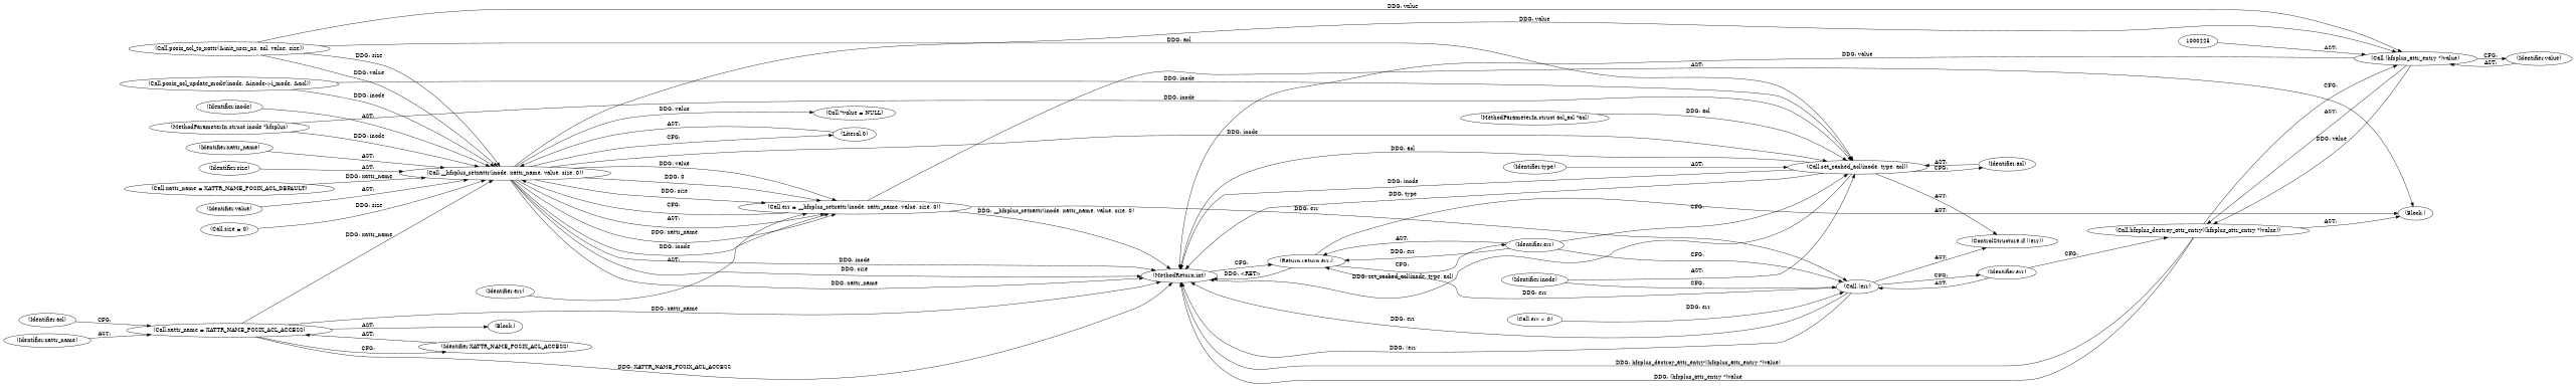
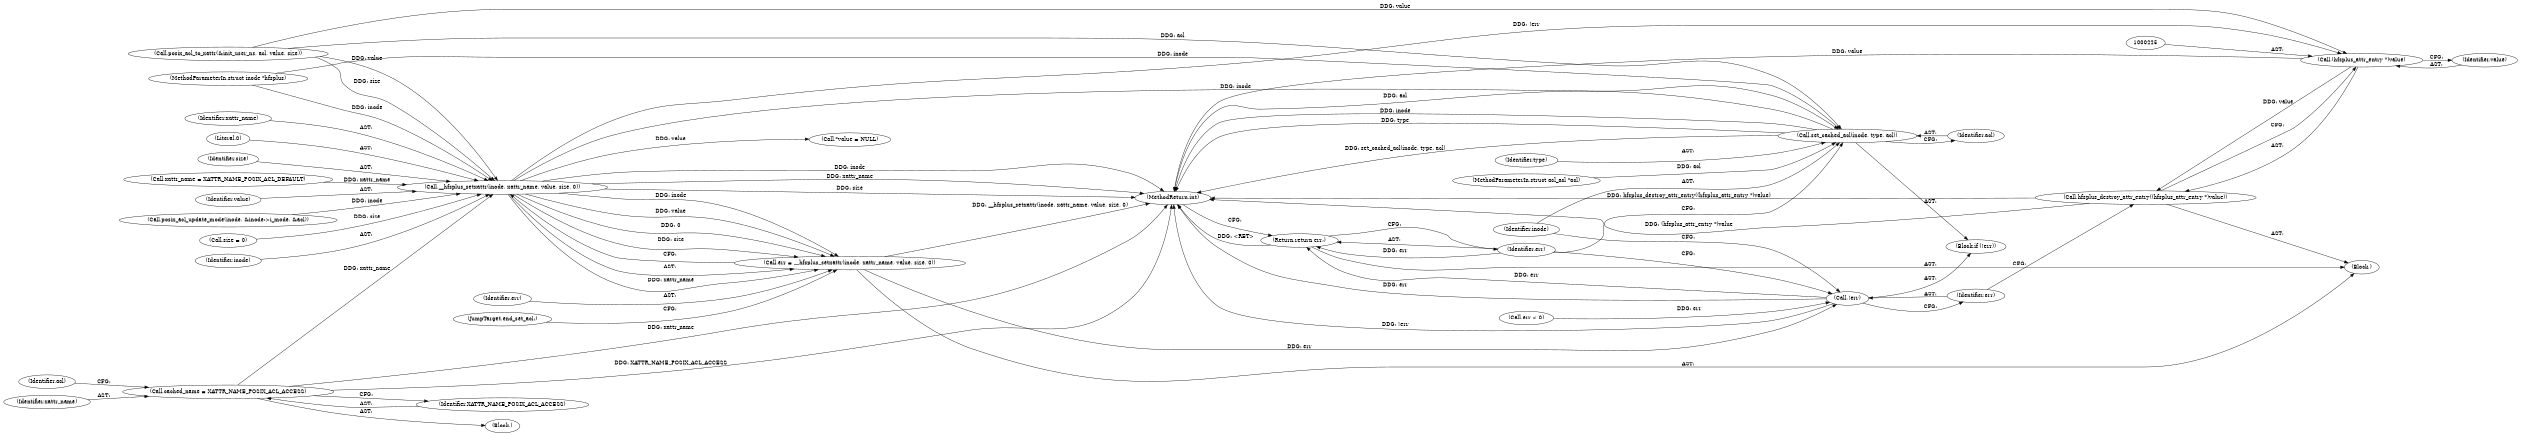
  digraph {
    rankdir=LR
-   n1 [label="(Call,xattr_name = XATTR_NAME_POSIX_ACL_ACCESS)"]
+   n1 [label="(Call,cached_name = XATTR_NAME_POSIX_ACL_ACCESS)"]
    n2 [label="(Call,__hfsplus_setxattr(inode, xattr_name, value, size, 0))"]
    n3 [label="(Identifier,XATTR_NAME_POSIX_ACL_ACCESS)"]
    n4 [label="(Block,)"]
    n5 [label="(MethodReturn,int)"]
    n6 [label="(Call,err = __hfsplus_setxattr(inode, xattr_name, value, size, 0))"]
    n7 [label="(Call,(hfsplus_attr_entry *)value)"]
    n8 [label="(Call,set_cached_acl(inode, type, acl))"]
    n9 [label="(Literal,0)"]
    n10 [label="(Call,*value = NULL)"]
    n11 [label="(Return,return err;)"]
    n12 [label="(Call,!err)"]
    n13 [label="(Block,)"]
    n14 [label="(Call,hfsplus_destroy_attr_entry((hfsplus_attr_entry *)value))"]
    n15 [label="(Identifier,value)"]
-   n16 [label="(ControlStructure,if (!err))"]
+   n16 [label="(Block,if (!err))"]
    n17 [label="(Identifier,acl)"]
    n18 [label="(Identifier,err)"]
    n19 [label="(Identifier,err)"]
    n20 [label="(Identifier,size)"]
    n21 [label="(Call,xattr_name = XATTR_NAME_POSIX_ACL_DEFAULT)"]
    n22 [label="(Identifier,type)"]
    n23 [label="(Identifier,acl)"]
    n24 [label="(Identifier,err)"]
+   n25 [label="(JumpTarget,end_set_acl:)"]
    n26 [label="(Call,err < 0)"]
    n27 [label="(Identifier,value)"]
    n28 [label="(MethodParameterIn,struct inode *hfsplus)"]
    n29 [label="(Call,size = 0)"]
    n30 [label="(Identifier,inode)"]
    n31 [label="(Identifier,xattr_name)"]
    n32 [label="(MethodParameterIn,struct acl_acl *acl)"]
    n33 [label="(Call,posix_acl_to_xattr(&init_user_ns, acl, value, size))"]
    n34 [label="(Call,posix_acl_update_mode(inode, &inode->i_mode, &acl))"]
    n35 [label="(Identifier,inode)"]
    n36 [label="(Identifier,xattr_name)"]
    1000225
    n1 -> n2 [label="DDG: xattr_name"]
    n1 -> n3 [label="CFG: "]
    n1 -> n4 [label="AST: "]
    n1 -> n5 [label="DDG: xattr_name"]
    n1 -> n5 [label="DDG: XATTR_NAME_POSIX_ACL_ACCESS"]
    n2 -> n5 [label="DDG: inode"]
    n2 -> n5 [label="DDG: xattr_name"]
    n2 -> n5 [label="DDG: size"]
    n2 -> n6 [label="AST: "]
    n2 -> n6 [label="DDG: xattr_name"]
    n2 -> n6 [label="DDG: inode"]
    n2 -> n6 [label="DDG: value"]
    n2 -> n6 [label="DDG: 0"]
    n2 -> n6 [label="DDG: size"]
-   n2 -> n7 [label="DDG: value"]
+   n2 -> n7 [label="DDG: !err"]
    n2 -> n8 [label="DDG: inode"]
-   n2 -> n9 [label="CFG: "]
    n2 -> n10 [label="DDG: value"]
    n3 -> n1 [label="AST: "]
    n5 -> n11 [label="CFG: "]
    n6 -> n2 [label="CFG: "]
    n6 -> n5 [label="DDG: __hfsplus_setxattr(inode, xattr_name, value, size, 0)"]
    n6 -> n12 [label="DDG: err"]
    n6 -> n13 [label="AST: "]
    n7 -> n5 [label="DDG: value"]
    n7 -> n14 [label="AST: "]
    n7 -> n14 [label="DDG: value"]
    n7 -> n15 [label="CFG: "]
    n8 -> n5 [label="DDG: acl"]
    n8 -> n5 [label="DDG: inode"]
    n8 -> n5 [label="DDG: type"]
    n8 -> n5 [label="DDG: set_cached_acl(inode, type, acl)"]
    n8 -> n16 [label="AST: "]
    n8 -> n17 [label="CFG: "]
    n9 -> n2 [label="AST: "]
    n11 -> n5 [label="DDG: <RET>"]
    n11 -> n13 [label="AST: "]
    n11 -> n19 [label="CFG: "]
    n12 -> n5 [label="DDG: !err"]
    n12 -> n5 [label="DDG: err"]
    n12 -> n11 [label="DDG: err"]
    n12 -> n16 [label="AST: "]
    n12 -> n18 [label="CFG: "]
    n14 -> n5 [label="DDG: hfsplus_destroy_attr_entry((hfsplus_attr_entry *)value)"]
    n14 -> n5 [label="DDG: (hfsplus_attr_entry *)value"]
    n14 -> n7 [label="CFG: "]
    n14 -> n13 [label="AST: "]
    n15 -> n7 [label="AST: "]
    n17 -> n8 [label="AST: "]
    n18 -> n12 [label="AST: "]
    n18 -> n14 [label="CFG: "]
    n19 -> n8 [label="CFG: "]
    n19 -> n11 [label="AST: "]
    n19 -> n11 [label="DDG: err"]
    n19 -> n12 [label="CFG: "]
    n20 -> n2 [label="AST: "]
    n21 -> n2 [label="DDG: xattr_name"]
    n22 -> n8 [label="AST: "]
    n23 -> n1 [label="CFG: "]
    n24 -> n6 [label="AST: "]
+   n25 -> n6 [label="CFG: "]
    n26 -> n12 [label="DDG: err"]
    n27 -> n2 [label="AST: "]
    n28 -> n2 [label="DDG: inode"]
    n28 -> n8 [label="DDG: inode"]
    n29 -> n2 [label="DDG: size"]
    n30 -> n2 [label="AST: "]
    n31 -> n1 [label="AST: "]
    n32 -> n8 [label="DDG: acl"]
    n33 -> n2 [label="DDG: value"]
    n33 -> n2 [label="DDG: size"]
    n33 -> n7 [label="DDG: value"]
    n33 -> n8 [label="DDG: acl"]
    n34 -> n2 [label="DDG: inode"]
-   n34 -> n8 [label="DDG: inode"]
    n35 -> n8 [label="AST: "]
    n35 -> n12 [label="CFG: "]
    n36 -> n2 [label="AST: "]
    1000225 -> n7 [label="AST: "]
  }
